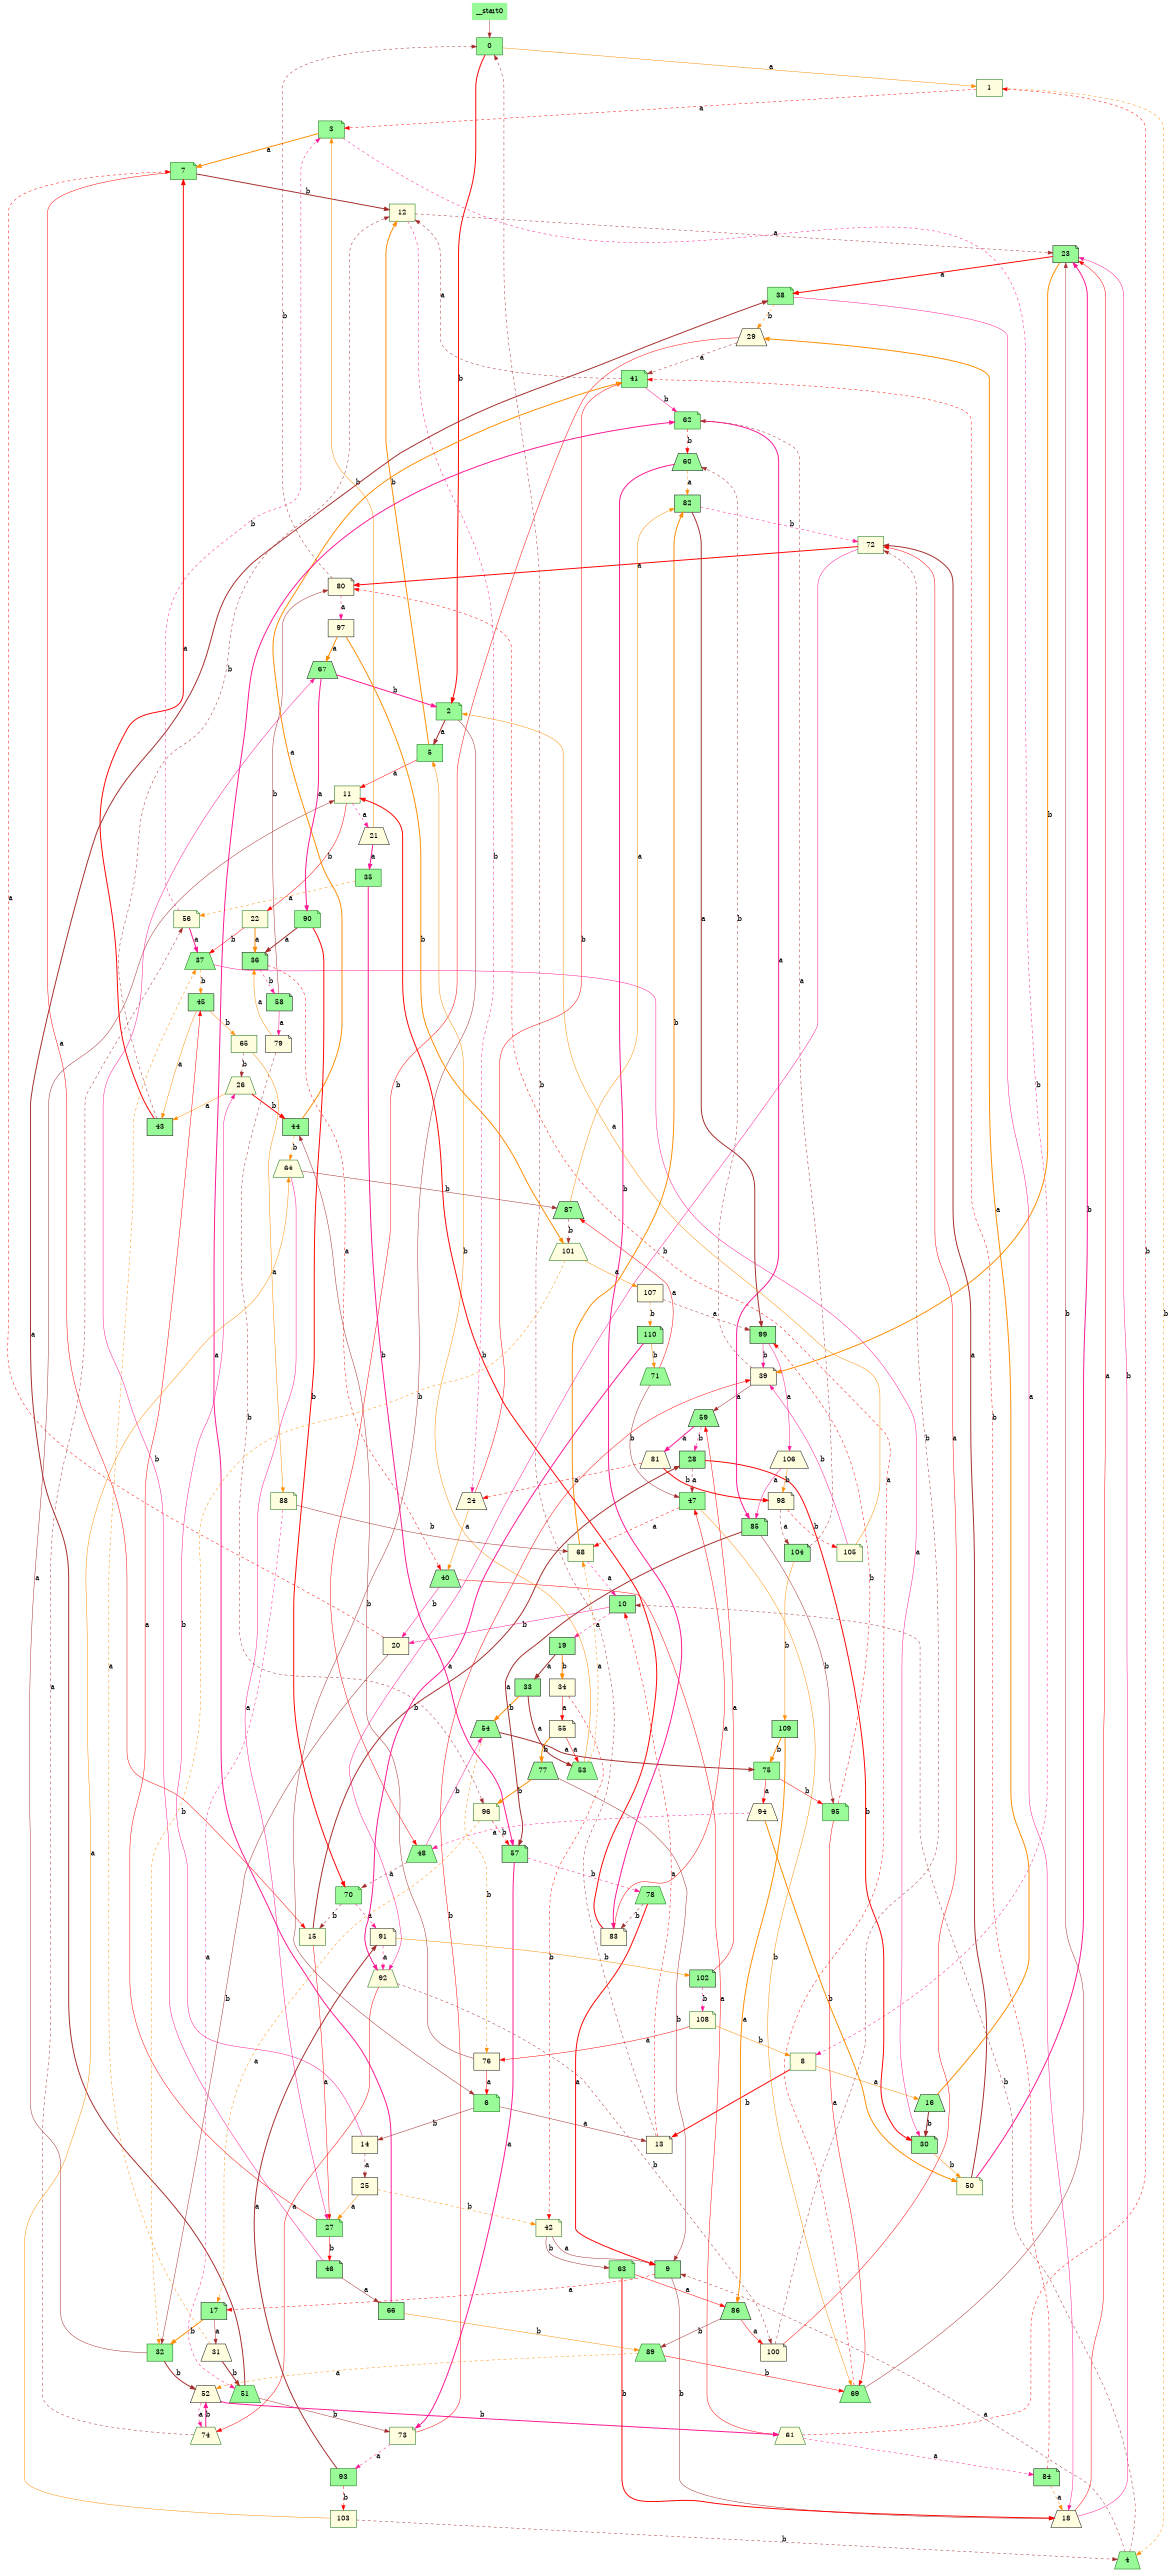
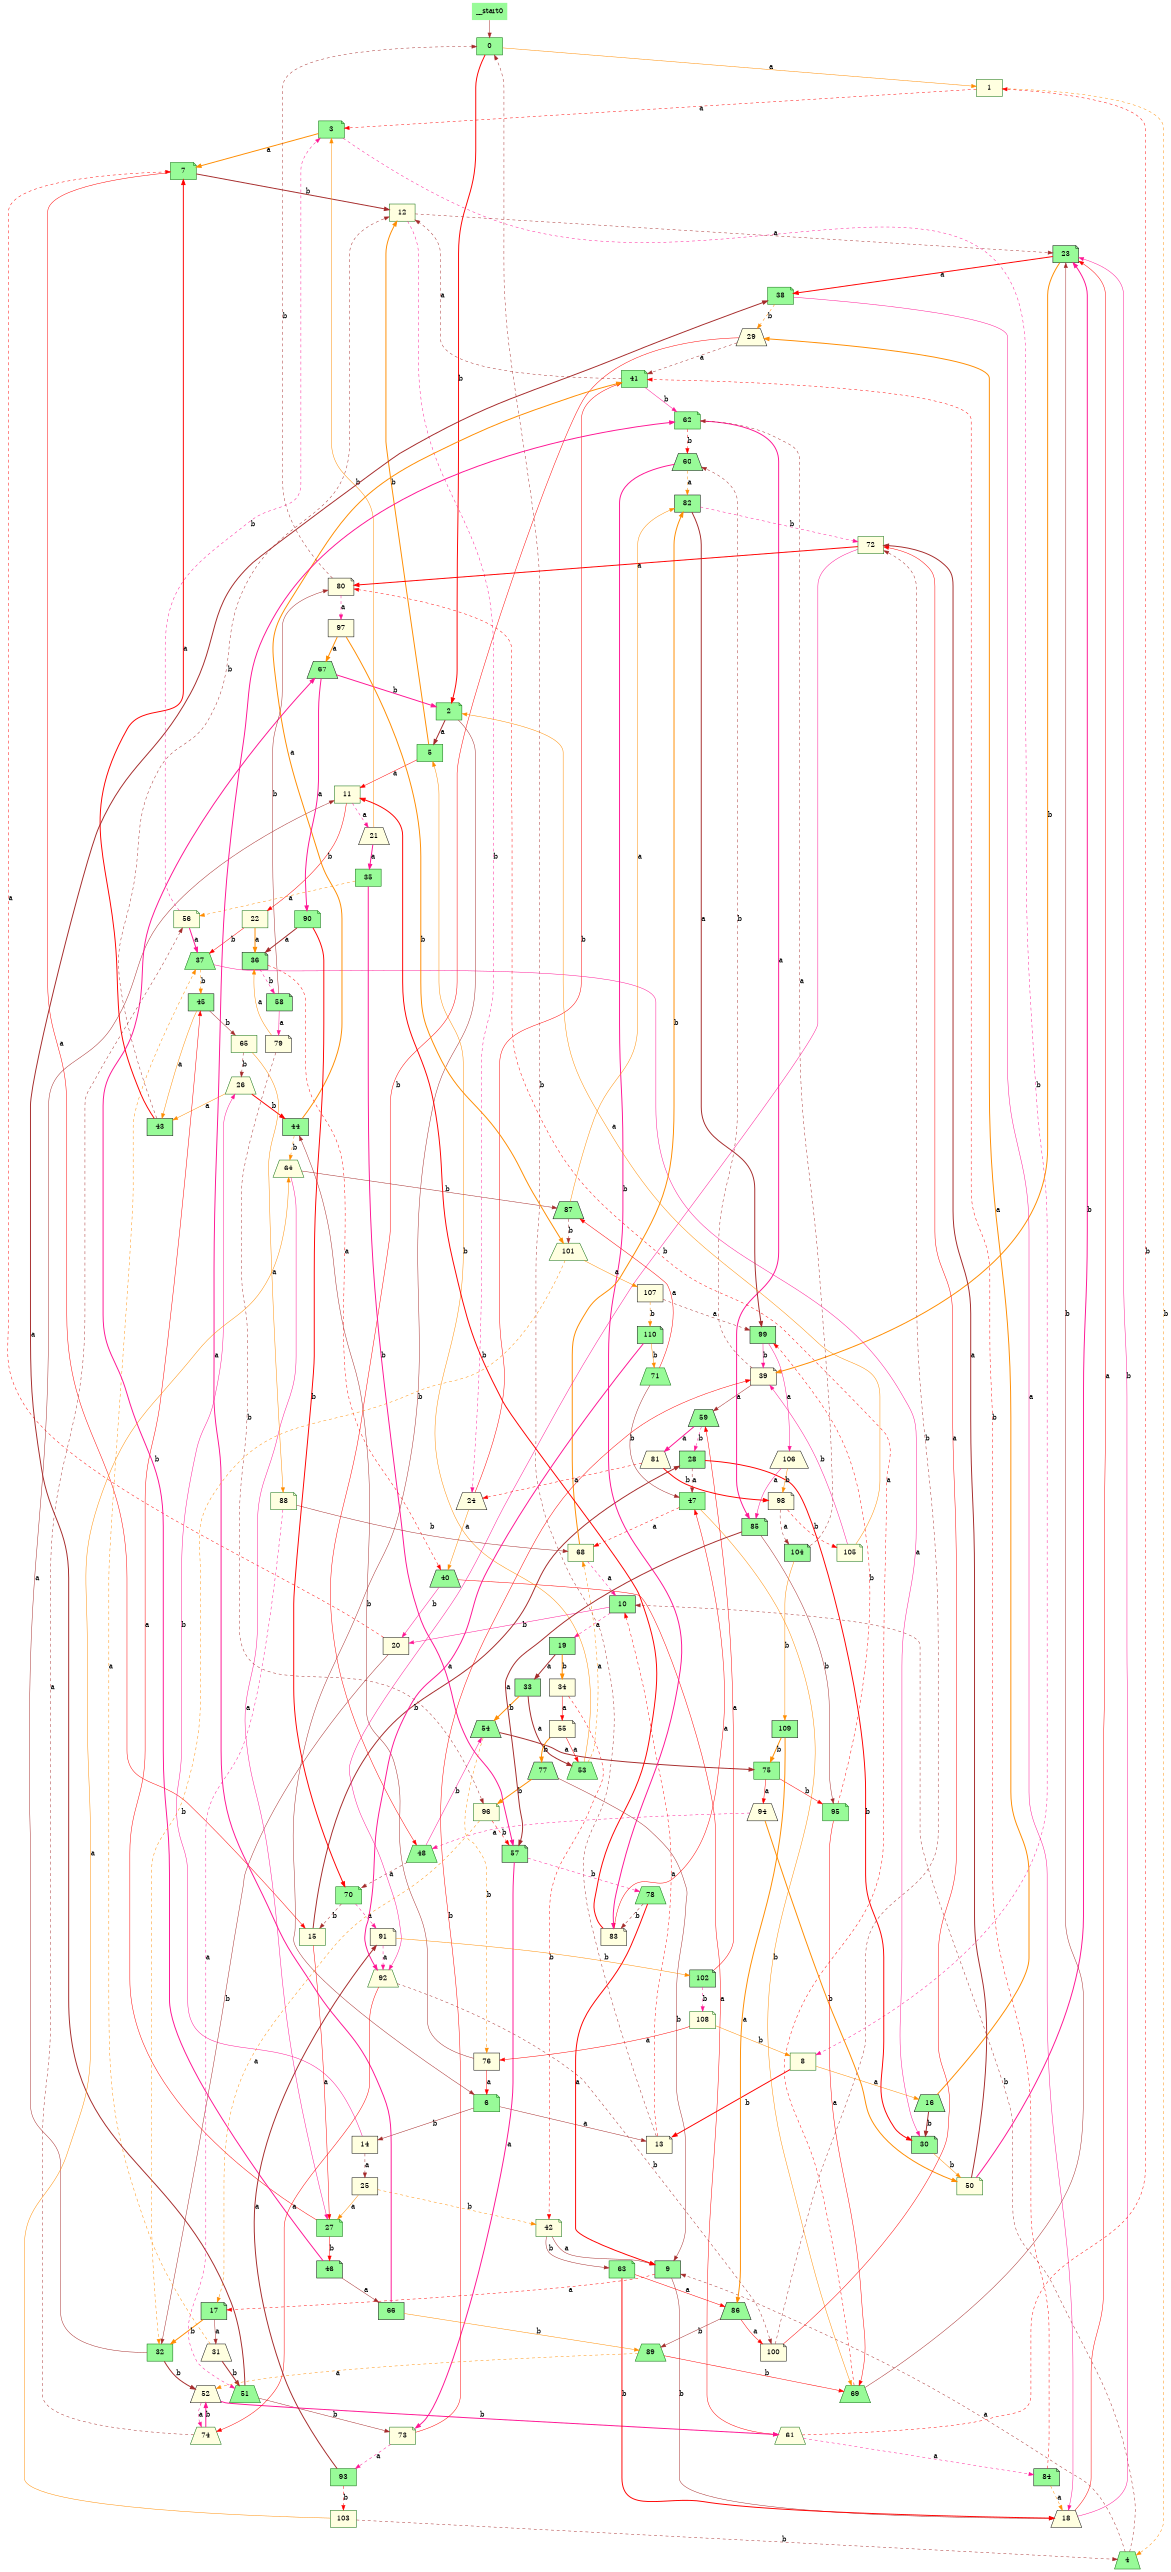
  digraph {
    node [color=black fillcolor=palegreen shape=note style=filled]
    edge [color=brown style=solid]
    __start0 [shape=none]
    0 [color=darkgreen shape=box]
    1 [color=darkgreen fillcolor=lightyellow shape=box]
    2 [color=darkgreen]
    3 [color=darkgreen]
    4 [color=darkgreen shape=trapezium]
    5 [color=darkgreen shape=box]
    6 [color=darkgreen]
    7 [color=darkgreen]
    8 [color=darkgreen fillcolor=lightyellow shape=box]
    9 [shape=box]
    10 [shape=box]
    11 [color=darkgreen fillcolor=lightyellow shape=box]
    12 [color=darkgreen fillcolor=lightyellow shape=box]
    13 [fillcolor=lightyellow]
    14 [fillcolor=lightyellow shape=box]
    15 [color=darkgreen fillcolor=lightyellow shape=box]
    16 [shape=trapezium]
    17
    18 [fillcolor=lightyellow shape=trapezium]
    19 [shape=box]
    20 [fillcolor=lightyellow shape=box]
    21 [fillcolor=lightyellow shape=trapezium]
    22 [color=darkgreen fillcolor=lightyellow shape=box]
    23
    24 [fillcolor=lightyellow shape=trapezium]
    25 [fillcolor=lightyellow shape=box]
    26 [color=darkgreen fillcolor=lightyellow shape=trapezium]
    27 [color=darkgreen]
    28 [shape=box]
    29 [fillcolor=lightyellow shape=trapezium]
    30
    31 [fillcolor=lightyellow shape=trapezium]
    32 [color=darkgreen shape=box]
    33 [shape=box]
    34 [fillcolor=lightyellow shape=box]
    35 [color=darkgreen shape=box]
    36
    37 [color=darkgreen shape=trapezium]
    38 [color=darkgreen]
    39 [fillcolor=lightyellow]
    40 [shape=trapezium]
    41 [color=darkgreen]
    42 [color=darkgreen fillcolor=lightyellow]
    43 [shape=box]
    44 [shape=box]
    45 [shape=box]
    46
    47 [color=darkgreen shape=box]
    48 [color=darkgreen shape=trapezium]
    50 [color=darkgreen fillcolor=lightyellow]
    51 [color=darkgreen shape=trapezium]
    52 [fillcolor=lightyellow shape=trapezium]
    53 [color=darkgreen shape=trapezium]
    54 [shape=trapezium]
    55 [fillcolor=lightyellow]
    56 [color=darkgreen fillcolor=lightyellow]
    57
    58
    59 [shape=trapezium]
    60 [shape=trapezium]
    61 [color=darkgreen fillcolor=lightyellow shape=trapezium]
    62 [color=darkgreen]
    63 [color=darkgreen]
    64 [color=darkgreen fillcolor=lightyellow shape=trapezium]
    65 [color=darkgreen fillcolor=lightyellow shape=box]
    66 [shape=box]
    67 [shape=trapezium]
    68 [color=darkgreen fillcolor=lightyellow shape=box]
    69 [color=darkgreen shape=trapezium]
    70 [color=darkgreen]
    72 [color=darkgreen fillcolor=lightyellow shape=box]
    73 [color=darkgreen fillcolor=lightyellow]
    74 [color=darkgreen fillcolor=lightyellow shape=trapezium]
    75 [color=darkgreen shape=box]
    76 [fillcolor=lightyellow shape=box]
    77 [shape=trapezium]
    78 [color=darkgreen shape=trapezium]
    79 [fillcolor=lightyellow]
    80 [fillcolor=lightyellow]
    81 [fillcolor=lightyellow shape=trapezium]
    82 [shape=box]
    83 [fillcolor=lightyellow]
    84
    85
    86 [shape=trapezium]
    87 [shape=trapezium]
    88 [color=darkgreen fillcolor=lightyellow]
    89 [color=darkgreen shape=trapezium]
    90 [color=darkgreen]
    91 [fillcolor=lightyellow]
    71 [color=darkgreen shape=trapezium]
    92 [color=darkgreen fillcolor=lightyellow shape=trapezium]
    93 [color=darkgreen shape=box]
    94 [fillcolor=lightyellow shape=trapezium]
    95 [color=darkgreen]
    96 [color=darkgreen fillcolor=lightyellow]
    97 [fillcolor=lightyellow shape=box]
    98 [fillcolor=lightyellow]
    99 [shape=box]
    100 [fillcolor=lightyellow]
    101 [color=darkgreen fillcolor=lightyellow shape=trapezium]
    102
    103 [color=darkgreen fillcolor=lightyellow shape=box]
    104
    105 [color=darkgreen fillcolor=lightyellow]
    106 [fillcolor=lightyellow shape=trapezium]
    107 [fillcolor=lightyellow shape=box]
    108 [color=darkgreen fillcolor=lightyellow]
    109 [shape=box]
    110
    __start0 -> 0
    0 -> 1 [color=darkorange label=a]
    0 -> 2 [color=red label=b style=bold]
    1 -> 3 [color=red label=a style=dashed]
    1 -> 4 [color=darkorange label=b style=dashed]
    2 -> 5 [label=a style=bold]
    2 -> 6 [label=b]
    3 -> 7 [color=darkorange label=a style=bold]
    3 -> 8 [color=deeppink label=b style=dashed]
    4 -> 9 [label=a style=dashed]
    4 -> 10 [label=b style=dashed]
    5 -> 11 [color=red label=a]
    5 -> 12 [color=darkorange label=b style=bold]
    6 -> 13 [label=a]
    6 -> 14 [label=b]
    7 -> 12 [label=b style=bold]
    7 -> 15 [color=red label=a]
    8 -> 13 [color=red label=b style=bold]
    8 -> 16 [color=darkorange label=a]
    9 -> 17 [color=red label=a style=dashed]
    9 -> 18 [label=b]
    10 -> 19 [color=deeppink label=a style=dashed]
    10 -> 20 [color=deeppink label=b]
    11 -> 21 [color=deeppink label=a style=dashed]
    11 -> 22 [color=red label=b]
    12 -> 23 [label=a style=dashed]
    12 -> 24 [color=deeppink label=b style=dashed]
    13 -> 0 [label=b style=dashed]
    13 -> 10 [color=red label=a style=dashed]
    14 -> 25 [label=a style=dashed]
    14 -> 26 [color=deeppink label=b]
    15 -> 27 [color=red label=a]
    15 -> 28 [label=b style=bold]
    16 -> 29 [color=darkorange label=a style=bold]
    16 -> 30 [label=b style=bold]
    17 -> 31 [label=a]
    17 -> 32 [color=darkorange label=b style=bold]
    18 -> 23 [color=red label=a]
    18 -> 23 [color=deeppink label=b]
    19 -> 33 [label=a style=bold]
    19 -> 34 [color=darkorange label=b style=bold]
    20 -> 7 [color=red label=a style=dashed]
    20 -> 32 [label=b]
    21 -> 3 [color=darkorange label=b]
    21 -> 35 [color=deeppink label=a style=bold]
    22 -> 36 [color=darkorange label=a style=bold]
    22 -> 37 [color=red label=b]
    23 -> 38 [color=red label=a style=bold]
    23 -> 39 [color=darkorange label=b style=bold]
    24 -> 40 [color=darkorange label=a]
    24 -> 41 [color=red label=b]
    25 -> 27 [color=darkorange label=a]
    25 -> 42 [color=darkorange label=b style=dashed]
    26 -> 43 [color=darkorange label=a]
    26 -> 44 [color=red label=b style=bold]
    27 -> 45 [color=red label=a]
    27 -> 46 [color=red label=b]
    28 -> 30 [color=red label=b style=bold]
    28 -> 47 [label=a style=dashed]
    29 -> 41 [label=a style=dashed]
    29 -> 48 [color=red label=b]
    30 -> 50 [color=darkorange label=b]
    31 -> 37 [color=darkorange label=a style=dashed]
    31 -> 51 [label=b style=bold]
    32 -> 11 [label=a]
    32 -> 52 [label=b style=bold]
    33 -> 53 [label=a style=bold]
    33 -> 54 [color=darkorange label=b style=bold]
    34 -> 42 [color=red label=b style=dashed]
    34 -> 55 [color=red label=a]
    35 -> 56 [color=darkorange label=a style=dashed]
    35 -> 57 [color=deeppink label=b style=bold]
    36 -> 40 [color=red label=a style=dashed]
    36 -> 58 [color=deeppink label=b style=dashed]
    37 -> 30 [color=deeppink label=a]
    37 -> 45 [color=darkorange label=b style=dashed]
    38 -> 18 [color=deeppink label=a]
    38 -> 29 [color=darkorange label=b style=dashed]
    39 -> 59 [label=a]
    39 -> 60 [label=b style=dashed]
    40 -> 20 [color=deeppink label=b]
    40 -> 61 [color=red label=a]
    41 -> 12 [label=a style=dashed]
    41 -> 62 [color=deeppink label=b]
    42 -> 9 [label=a]
    42 -> 63 [label=b]
    43 -> 7 [color=red label=a style=bold]
    43 -> 12 [label=b style=dashed]
    44 -> 41 [color=darkorange label=a style=bold]
    44 -> 64 [color=darkorange label=b style=dashed]
    45 -> 43 [color=darkorange label=a]
-   45 -> 65 [color=darkorange label=b]
+   45 -> 65 [label=b]
    46 -> 66 [label=a]
-   46 -> 67 [color=deeppink label=b]
+   46 -> 67 [color=deeppink label=b style=bold]
    47 -> 68 [color=red label=a style=dashed]
    47 -> 69 [color=darkorange label=b]
    48 -> 54 [color=deeppink label=b]
    48 -> 70 [label=a style=dashed]
    50 -> 23 [color=deeppink label=b style=bold]
    50 -> 72 [label=a style=bold]
    51 -> 38 [label=a style=bold]
    51 -> 73 [label=b]
    52 -> 61 [color=deeppink label=b style=bold]
    52 -> 74 [color=deeppink label=a style=dashed]
    53 -> 5 [color=darkorange label=b]
    53 -> 68 [color=darkorange label=a style=dashed]
    54 -> 75 [label=a style=bold]
    54 -> 76 [color=darkorange label=b style=dashed]
    55 -> 53 [color=red label=a]
    55 -> 77 [color=darkorange label=b style=bold]
    56 -> 3 [color=deeppink label=b style=dashed]
    56 -> 37 [color=deeppink label=a style=bold]
    57 -> 73 [color=deeppink label=a style=bold]
    57 -> 78 [color=deeppink label=b style=dashed]
    58 -> 79 [color=deeppink label=a]
    58 -> 80 [label=b]
    59 -> 28 [color=deeppink label=b style=dashed]
    59 -> 81 [color=deeppink label=a style=bold]
    60 -> 82 [color=darkorange label=a style=dashed]
    60 -> 83 [color=deeppink label=b style=bold]
    61 -> 1 [color=red label=b style=dashed]
    61 -> 84 [color=deeppink label=a style=dashed]
    62 -> 60 [color=red label=b style=dashed]
    62 -> 85 [color=deeppink label=a style=bold]
    63 -> 18 [color=red label=b style=bold]
    63 -> 86 [color=red label=a]
    64 -> 27 [color=deeppink label=a]
    64 -> 87 [label=b]
    65 -> 26 [label=b style=dashed]
    65 -> 88 [color=darkorange label=a]
    66 -> 62 [color=deeppink label=a style=bold]
    66 -> 89 [color=darkorange label=b]
    67 -> 2 [color=deeppink label=b style=bold]
    67 -> 90 [color=deeppink label=a style=bold]
    68 -> 10 [color=deeppink label=a style=dashed]
    68 -> 82 [color=darkorange label=b style=bold]
    69 -> 23 [label=b]
    69 -> 80 [color=red label=a style=dashed]
    70 -> 15 [label=b style=dashed]
    70 -> 91 [color=deeppink label=a style=dashed]
    72 -> 80 [color=red label=a style=bold]
    72 -> 92 [color=deeppink label=b]
    73 -> 39 [color=red label=b]
    73 -> 93 [color=deeppink label=a style=dashed]
    74 -> 52 [color=deeppink label=b style=bold]
    74 -> 56 [label=a style=dashed]
    75 -> 94 [color=red label=a]
    75 -> 95 [color=red label=b]
    76 -> 6 [color=red label=a]
    76 -> 44 [label=b]
    77 -> 9 [label=b]
    77 -> 96 [color=darkorange label=b style=bold]
    78 -> 9 [color=red label=a style=bold]
    78 -> 83 [label=b style=dashed]
    79 -> 36 [color=darkorange label=a]
    79 -> 96 [label=b style=dashed]
    80 -> 0 [label=b style=dashed]
    80 -> 97 [color=deeppink label=a style=dashed]
    81 -> 24 [color=red label=a style=dashed]
    81 -> 98 [color=red label=b style=bold]
    82 -> 72 [color=deeppink label=b style=dashed]
    82 -> 99 [label=a style=bold]
    83 -> 11 [color=red label=b style=bold]
    83 -> 47 [color=red label=a]
    84 -> 18 [color=darkorange label=a style=dashed]
    84 -> 41 [color=red label=b style=dashed]
    85 -> 57 [label=a style=bold]
    85 -> 95 [label=b]
    86 -> 89 [label=b]
    86 -> 100 [color=red label=a]
    87 -> 82 [color=darkorange label=a]
    87 -> 101 [label=b style=dashed]
    88 -> 51 [color=deeppink label=a style=dashed]
    88 -> 68 [label=b]
    89 -> 52 [color=darkorange label=a style=dashed]
    89 -> 69 [color=red label=b]
    90 -> 36 [label=a style=bold]
    90 -> 70 [color=red label=b style=bold]
    91 -> 92 [color=deeppink label=a style=dashed]
    91 -> 102 [color=darkorange label=b]
    71 -> 47 [label=b]
    71 -> 87 [color=red label=a]
    92 -> 74 [color=red label=a]
    92 -> 100 [label=b style=dashed]
    93 -> 91 [label=a style=bold]
    93 -> 103 [color=red label=b style=dashed]
    94 -> 48 [color=deeppink label=a style=dashed]
    94 -> 50 [color=darkorange label=b style=bold]
    95 -> 69 [color=red label=a]
    95 -> 99 [color=red label=b style=dashed]
    96 -> 17 [color=darkorange label=a style=dashed]
    96 -> 57 [color=red label=b style=dashed]
    97 -> 67 [color=darkorange label=a style=bold]
    97 -> 101 [color=darkorange label=b style=bold]
    98 -> 104 [label=a style=dashed]
    98 -> 105 [color=red label=b style=dashed]
    99 -> 39 [color=deeppink label=b]
    99 -> 106 [color=deeppink label=a]
    100 -> 72 [color=red label=a]
    100 -> 72 [label=b style=dashed]
    101 -> 32 [color=darkorange label=b style=dashed]
    101 -> 107 [color=darkorange label=a]
    102 -> 59 [color=red label=a]
    102 -> 108 [color=deeppink label=b style=dashed]
    103 -> 4 [label=b style=dashed]
    103 -> 64 [color=darkorange label=a]
    104 -> 62 [label=a style=dashed]
    104 -> 109 [color=darkorange label=b]
    105 -> 2 [color=darkorange label=a]
    105 -> 39 [color=deeppink label=b]
    106 -> 85 [color=deeppink label=a]
    106 -> 98 [color=darkorange label=b]
    107 -> 99 [label=a style=dashed]
    107 -> 110 [color=darkorange label=b style=dashed]
    108 -> 8 [color=darkorange label=b]
    108 -> 76 [color=red label=a]
    109 -> 75 [color=darkorange label=b style=bold]
    109 -> 86 [color=darkorange label=a style=bold]
    110 -> 71 [color=darkorange label=b]
    110 -> 92 [color=deeppink label=a style=bold]
  }
